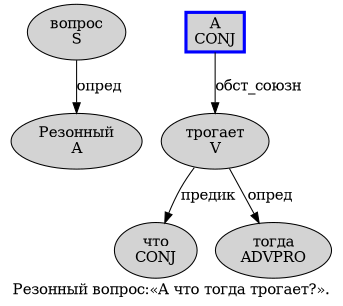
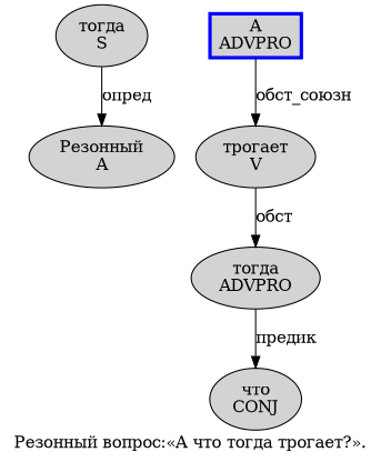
  digraph {
    label="Резонный вопрос:«А что тогда трогает?»."
    node [fillcolor=lightgray penwidth=1 shape=ellipse style=filled]
    n1 [label="Резонный\nA"]
-   n2 [label="вопрос\nS"]
-   n3 [color=blue label="А\nCONJ" penwidth=3 shape=box]
+   n2 [label="тогда\nS"]
+   n3 [color=blue label="А\nADVPRO" penwidth=3 shape=box]
    n4 [label="трогает\nV"]
    n5 [label="что\nCONJ"]
    n6 [label="тогда\nADVPRO"]
    n2 -> n1 [label="опред"]
    n3 -> n4 [label="обст_союзн"]
-   n4 -> n5 [label="предик"]
-   n4 -> n6 [label="опред"]
+   n6 -> n5 [label="предик"]
+   n4 -> n6 [label="обст"]
  }
